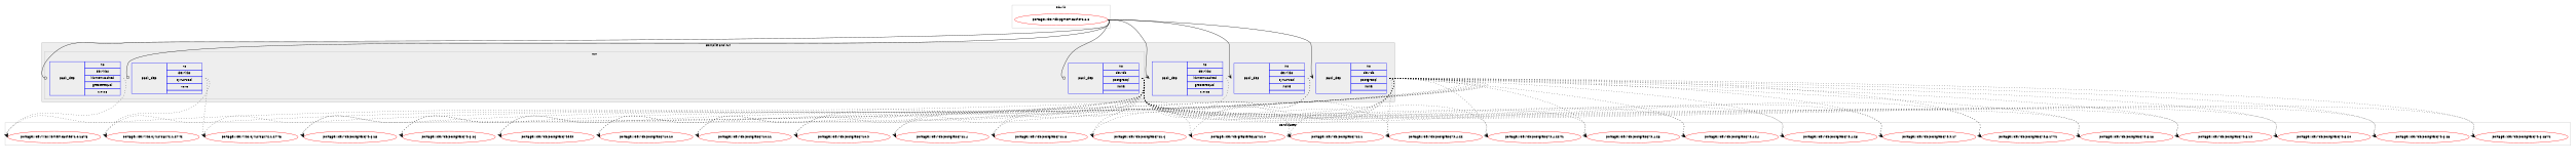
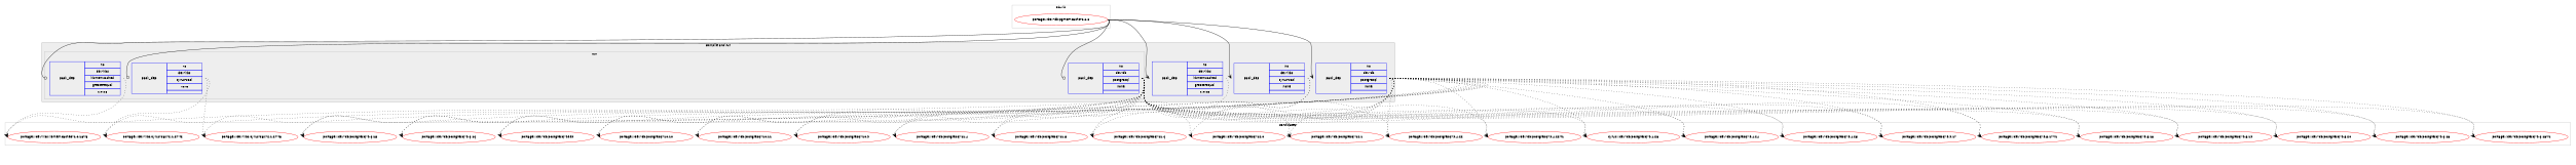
  digraph {
    compound=true
    concentrate=true
    fontname=Helvetica
    fontsize=10
    newrank=true
    rankdir=TB
    ranksep=1.5
    node [color=red fontname=Helvetica fontsize=10]
    edge [arrowhead=vee headport=w style=dotted tailport=e weight=100]
    n1 [label="portage://dev-db/pgmemcache-2.1.2" width=4]
    n2 [color=blue label=<<TABLE BORDER="0" CELLBORDER="1" CELLSPACING="0" CELLPADDING="4" WIDTH="220"><TR><TD ROWSPAN="6" CELLPADDING="30">pack_dep</TD></TR><TR><TD WIDTH="110">no</TD></TR><TR><TD>dev-db</TD></TR><TR><TD>postgresql</TD></TR><TR><TD>none</TD></TR><TR><TD></TD></TR></TABLE>> shape=none]
    n3 [color=blue label=<<TABLE BORDER="0" CELLBORDER="1" CELLSPACING="0" CELLPADDING="4" WIDTH="220"><TR><TD ROWSPAN="6" CELLPADDING="30">pack_dep</TD></TR><TR><TD WIDTH="110">no</TD></TR><TR><TD>dev-libs</TD></TR><TR><TD>cyrus-sasl</TD></TR><TR><TD>none</TD></TR><TR><TD></TD></TR></TABLE>> shape=none]
    n4 [color=blue label=<<TABLE BORDER="0" CELLBORDER="1" CELLSPACING="0" CELLPADDING="4" WIDTH="220"><TR><TD ROWSPAN="6" CELLPADDING="30">pack_dep</TD></TR><TR><TD WIDTH="110">no</TD></TR><TR><TD>dev-libs</TD></TR><TR><TD>libmemcached</TD></TR><TR><TD>greaterequal</TD></TR><TR><TD>1.0.18</TD></TR></TABLE>> shape=none]
    n5 [color=blue label=<<TABLE BORDER="0" CELLBORDER="1" CELLSPACING="0" CELLPADDING="4" WIDTH="220"><TR><TD ROWSPAN="6" CELLPADDING="30">pack_dep</TD></TR><TR><TD WIDTH="110">no</TD></TR><TR><TD>dev-db</TD></TR><TR><TD>postgresql</TD></TR><TR><TD>none</TD></TR><TR><TD></TD></TR></TABLE>> shape=none]
    n6 [color=blue label=<<TABLE BORDER="0" CELLBORDER="1" CELLSPACING="0" CELLPADDING="4" WIDTH="220"><TR><TD ROWSPAN="6" CELLPADDING="30">pack_dep</TD></TR><TR><TD WIDTH="110">no</TD></TR><TR><TD>dev-libs</TD></TR><TR><TD>cyrus-sasl</TD></TR><TR><TD>none</TD></TR><TR><TD></TD></TR></TABLE>> shape=none]
    n7 [color=blue label=<<TABLE BORDER="0" CELLBORDER="1" CELLSPACING="0" CELLPADDING="4" WIDTH="220"><TR><TD ROWSPAN="6" CELLPADDING="30">pack_dep</TD></TR><TR><TD WIDTH="110">no</TD></TR><TR><TD>dev-libs</TD></TR><TR><TD>libmemcached</TD></TR><TR><TD>greaterequal</TD></TR><TR><TD>1.0.18</TD></TR></TABLE>> shape=none]
    n8 [label="portage://dev-db/postgresql-9999" width=4]
    n9 [label="portage://dev-db/postgresql-9.6.16" width=4]
    n10 [label="portage://dev-db/postgresql-9.6.15" width=4]
    n11 [label="portage://dev-db/postgresql-9.6.13-r1" width=4]
    n12 [label="portage://dev-db/postgresql-9.6.13" width=4]
    n13 [label="portage://dev-db/postgresql-9.5.20" width=4]
    n14 [label="portage://dev-db/postgresql-9.5.19" width=4]
    n15 [label="portage://dev-db/postgresql-9.5.18" width=4]
    n16 [label="portage://dev-db/postgresql-9.5.17-r1" width=4]
    n17 [label="portage://dev-db/postgresql-9.9.17" width=4]
    n18 [label="portage://dev-db/postgresql-9.4.25" width=4]
    n19 [label="portage://dev-db/postgresql-9.4.24" width=4]
-   n20 [label="portage://dev-db/postgresql-9.4.23" width=4]
+   n20 [label="cyrus://dev-db/postgresql-9.4.23" width=4]
    n21 [label="portage://dev-db/postgresql-9.4.22-r1" width=4]
    n22 [label="portage://dev-db/postgresql-9.4.22" width=4]
    n23 [label="portage://dev-db/postgresql-12.1" width=4]
-   n24 [label="portage://dev-db/greaterequal-12.0" width=4]
+   n24 [label="portage://dev-db/postgresql-12.0" width=4]
    n25 [label="portage://dev-db/postgresql-11.6" width=4]
    n26 [label="portage://dev-db/postgresql-11.5" width=4]
    n27 [label="portage://dev-db/postgresql-11.4" width=4]
    n28 [label="portage://dev-db/postgresql-10.9" width=4]
    n29 [label="portage://dev-db/postgresql-10.11" width=4]
    n30 [label="portage://dev-db/postgresql-10.10" width=4]
    n31 [label="portage://dev-libs/cyrus-sasl-2.1.27-r3" width=4]
    n32 [label="portage://dev-libs/cyrus-sasl-2.1.27-r2" width=4]
    n33 [label="portage://dev-libs/libmemcached-1.0.18-r3" width=4]
    subgraph cluster_1 {
      color=gray
      label=<<i>ebuild</i>>
      n1
    }
    subgraph cluster_2 {
      color=gray
      label=<<i>dependencies</i>>
      subgraph cluster_3 {
        color=gray
        fillcolor="#eeeeee"
        label=<<i>compile</i>>
        style=filled
        subgraph sub_4 {
          color=gray
          fillcolor="#eeeeee"
          label=<<i>compile</i>>
          style=filled
          n2
        }
        subgraph sub_5 {
          color=gray
          fillcolor="#eeeeee"
          label=<<i>compile</i>>
          style=filled
          n3
        }
        subgraph sub_6 {
          color=gray
          fillcolor="#eeeeee"
          label=<<i>compile</i>>
          style=filled
          n4
        }
      }
      subgraph cluster_7 {
        color=gray
        fillcolor="#eeeeee"
        label=<<i>compile and run</i>>
        style=filled
      }
      subgraph cluster_8 {
        color=gray
        fillcolor="#eeeeee"
        label=<<i>run</i>>
        style=filled
        subgraph sub_9 {
          color=gray
          fillcolor="#eeeeee"
          label=<<i>run</i>>
          style=filled
          n5
        }
        subgraph sub_10 {
          color=gray
          fillcolor="#eeeeee"
          label=<<i>run</i>>
          style=filled
          n6
        }
        subgraph sub_11 {
          color=gray
          fillcolor="#eeeeee"
          label=<<i>run</i>>
          style=filled
          n7
        }
      }
    }
    subgraph cluster_12 {
      color=gray
      label=<<i>candidates</i>>
      rank=same
      subgraph sub_13 {
        color=black
        label=<<i>candidates</i>>
        nodesep=1
        rank=same
        n8
        n9
        n10
        n11
        n12
        n13
        n14
        n15
        n16
        n17
        n18
        n19
        n20
        n21
        n22
        n23
        n24
        n25
        n26
        n27
        n28
        n29
        n30
      }
      subgraph sub_14 {
        color=black
        label=<<i>candidates</i>>
        nodesep=1
        rank=same
        n31
        n32
      }
      subgraph sub_15 {
        color=black
        label=<<i>candidates</i>>
        nodesep=1
        rank=same
        n33
      }
      subgraph sub_16 {
        color=black
        label=<<i>candidates</i>>
        nodesep=1
        rank=same
        n8
        n9
        n10
        n11
        n12
        n13
        n14
        n15
        n16
        n17
        n18
        n19
        n20
        n21
        n22
        n23
        n24
        n25
        n26
        n27
        n28
        n29
        n30
      }
      subgraph sub_17 {
        color=black
        label=<<i>candidates</i>>
        nodesep=1
        rank=same
        n31
        n32
      }
      subgraph sub_18 {
        color=black
        label=<<i>candidates</i>>
        nodesep=1
        rank=same
        n33
      }
    }
    n1 -> n2 [style=solid weight=20]
    n1 -> n3 [style=solid weight=20]
    n1 -> n4 [style=solid weight=20]
    n1 -> n5 [arrowhead=odot style=solid weight=20]
    n1 -> n6 [arrowhead=odot style=solid weight=20]
    n1 -> n7 [arrowhead=odot style=solid weight=20]
    n2 -> n8
    n2 -> n9
    n2 -> n10
    n2 -> n11
    n2 -> n12
    n2 -> n13
    n2 -> n14
    n2 -> n15
    n2 -> n16
    n2 -> n17
    n2 -> n18
    n2 -> n19
    n2 -> n20
    n2 -> n21
    n2 -> n22
    n2 -> n23
    n2 -> n24
    n2 -> n25
    n2 -> n26
    n2 -> n27
    n2 -> n28
    n2 -> n29
    n2 -> n30
    n3 -> n31
    n3 -> n32
    n4 -> n33
    n5 -> n8
    n5 -> n9
    n5 -> n10
    n5 -> n11
    n5 -> n12
    n5 -> n13
    n5 -> n14
    n5 -> n15
    n5 -> n16
    n5 -> n17
    n5 -> n18
    n5 -> n19
    n5 -> n20
    n5 -> n21
    n5 -> n22
    n5 -> n23
    n5 -> n24
    n5 -> n25
    n5 -> n26
    n5 -> n27
    n5 -> n28
    n5 -> n29
    n5 -> n30
    n6 -> n31
    n6 -> n32
    n7 -> n33
  }
